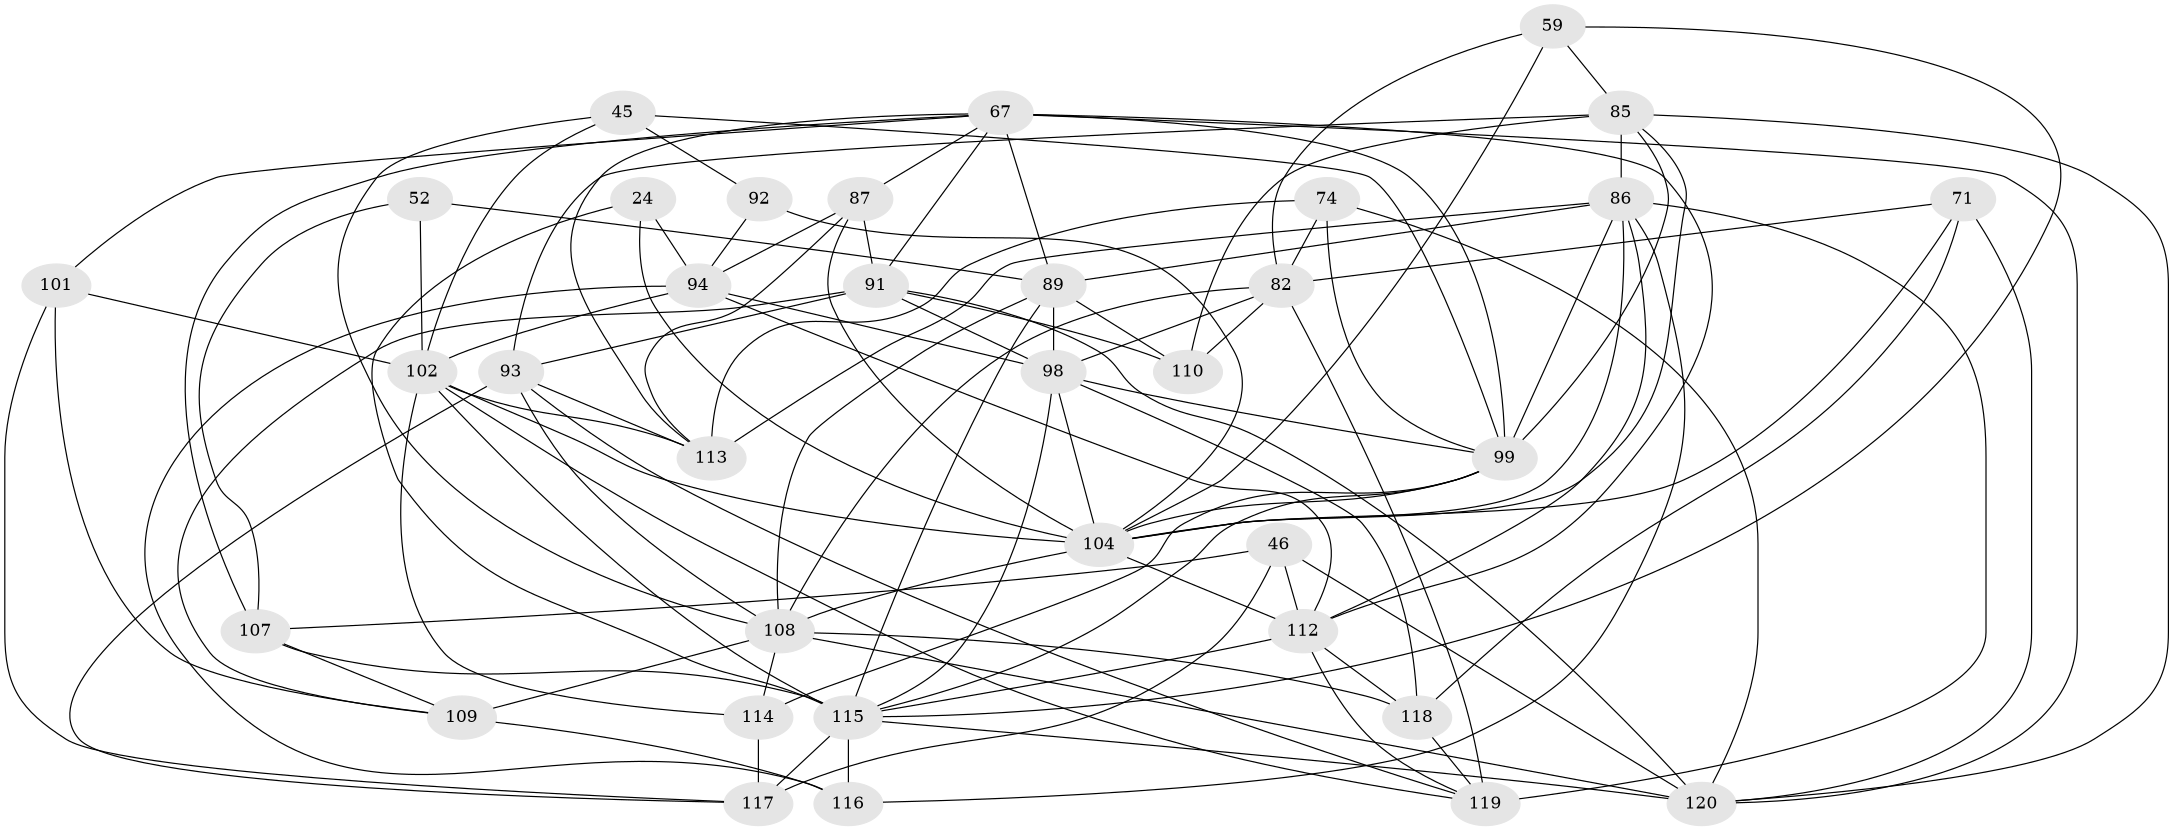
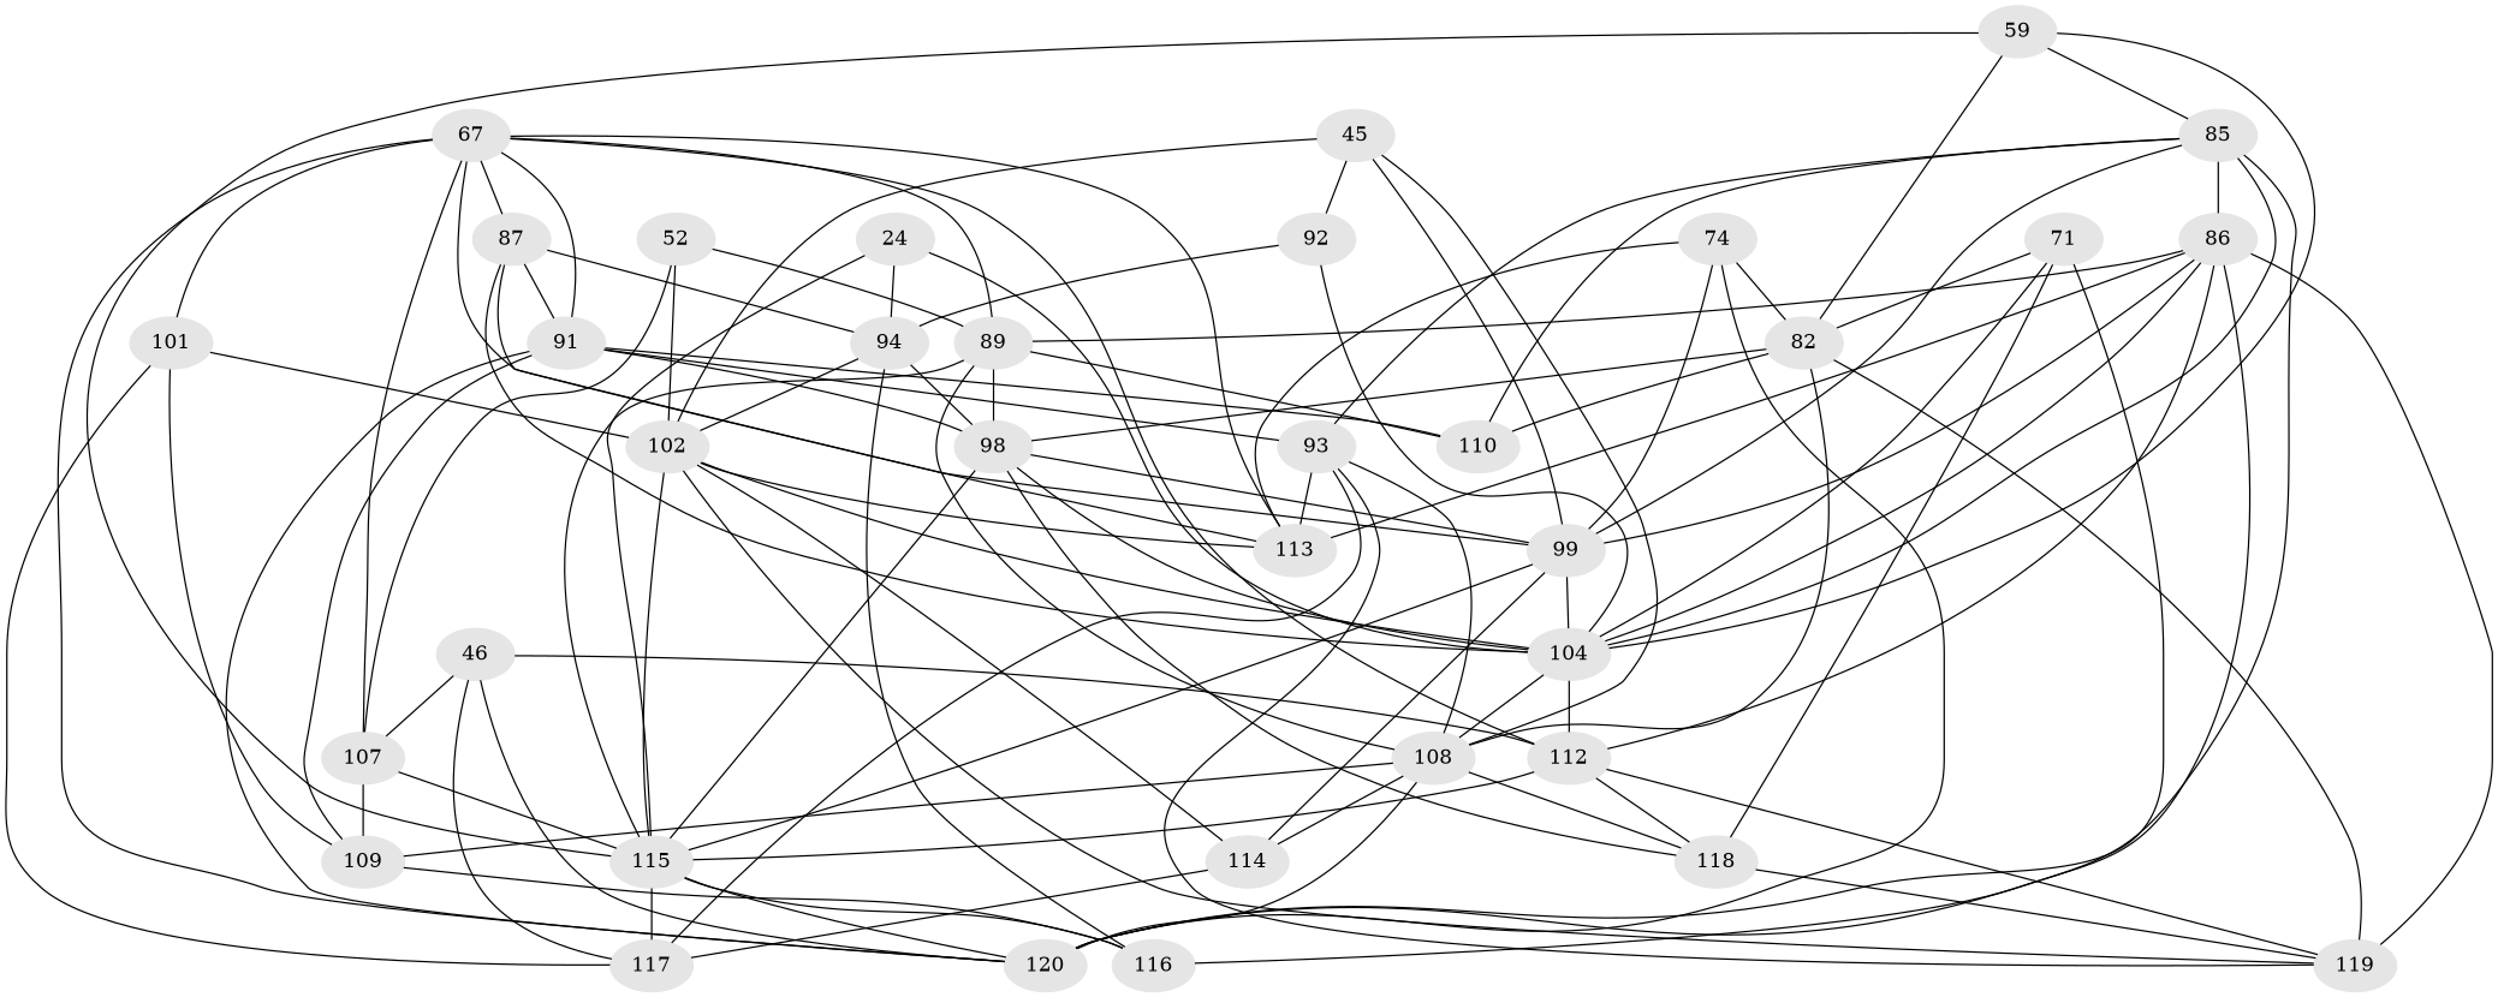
  graph {
    node [color=gray90 style=filled]
    24 [super="+23"]
    94 [super="+3+54+64"]
    104 [super="+4+32+80+97"]
    115 [super="+44+100+103"]
    102 [super="+20+57"]
    112 [super="+62+65+106"]
    98 [super="+81+60"]
    116 [super="+2"]
    108 [super="+34+68+76"]
    117 [super="+90"]
    120 [super="+8+51"]
    45
    92
    99 [super="+9+18+70+33"]
    114
    113 [super="+66"]
    119 [super="+72"]
    118 [super="+111"]
    109 [super="+47"]
    107 [super="+105"]
    n21 [label=46]
    52
    89 [super="+39+83+55"]
    110
    82 [super="+79+46"]
    59
    85 [super="+41+58"]
    86 [super="+19+73"]
    93 [super="+88"]
    67 [super="+49+61"]
    87 [super="+69"]
    91 [super="+21+36"]
    101
    71 [super="+30"]
    74
    24 -- 94
    24 -- 104 [weight=3]
    24 -- 115 [weight=2]
    94 -- 102 [weight=2]
-   94 -- 112 [weight=2]
    94 -- 98 [weight=2]
    94 -- 116
    104 -- 112 [weight=6]
    104 -- 108
    115 -- 116
    115 -- 117 [weight=2]
    115 -- 120 [weight=2]
    102 -- 104
    102 -- 115 [weight=3]
    102 -- 114
    102 -- 113
    102 -- 119
    112 -- 115
    112 -- 119
    112 -- 118
    98 -- 104 [weight=2]
    98 -- 115 [weight=2]
    98 -- 99
    98 -- 118
    108 -- 120 [weight=2]
    108 -- 114
    108 -- 118
    108 -- 109
    45 -- 102
    45 -- 108
    45 -- 92
    45 -- 99
    92 -- 94
    92 -- 104 [weight=2]
    99 -- 104
    99 -- 115 [weight=3]
    99 -- 114
    114 -- 117
    118 -- 119 [weight=2]
    109 -- 116 [weight=2]
    107 -- 115 [weight=2]
    107 -- 109
    n21 -- 112
    n21 -- 117
    n21 -- 120
    n21 -- 107
    52 -- 102
    52 -- 107
    52 -- 89
    89 -- 115 [weight=2]
    89 -- 98 [weight=3]
    89 -- 108
    89 -- 110
    82 -- 98 [weight=2]
    82 -- 108
    82 -- 119 [weight=2]
    82 -- 110
    59 -- 104
    59 -- 115
    59 -- 82
    59 -- 85
    85 -- 104
    85 -- 120 [weight=2]
    85 -- 99
    85 -- 110
    85 -- 86 [weight=3]
    85 -- 93
    86 -- 104 [weight=2]
    86 -- 112
    86 -- 116 [weight=2]
    86 -- 99 [weight=2]
    86 -- 113 [weight=2]
    86 -- 119 [weight=3]
    86 -- 89
    93 -- 108
    93 -- 117
    93 -- 113 [weight=2]
    93 -- 119
    67 -- 112
    67 -- 120
    67 -- 99 [weight=3]
    67 -- 113
    67 -- 107
    67 -- 89
    67 -- 87 [weight=2]
    67 -- 91
    67 -- 101
    87 -- 94
    87 -- 104
    87 -- 113
    87 -- 91
    91 -- 98
    91 -- 120
    91 -- 109
    91 -- 110
    91 -- 93 [weight=2]
    101 -- 102
    101 -- 117
    101 -- 109
    71 -- 104
    71 -- 120 [weight=2]
    71 -- 118
    71 -- 82 [weight=2]
    74 -- 120
    74 -- 99
    74 -- 113
    74 -- 82
  }
